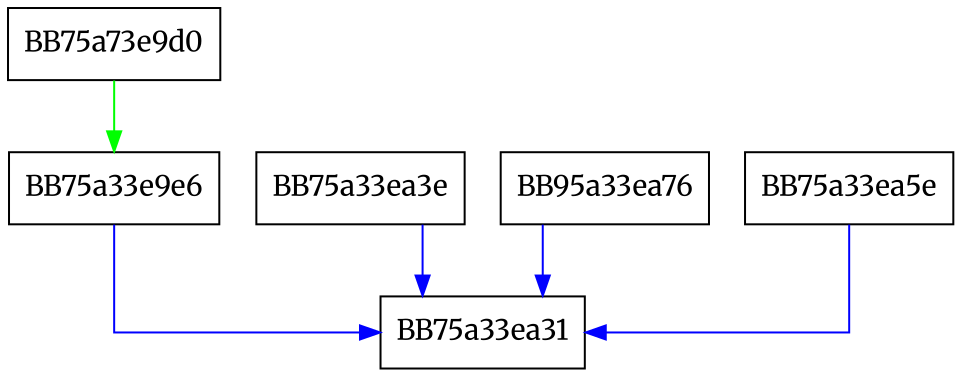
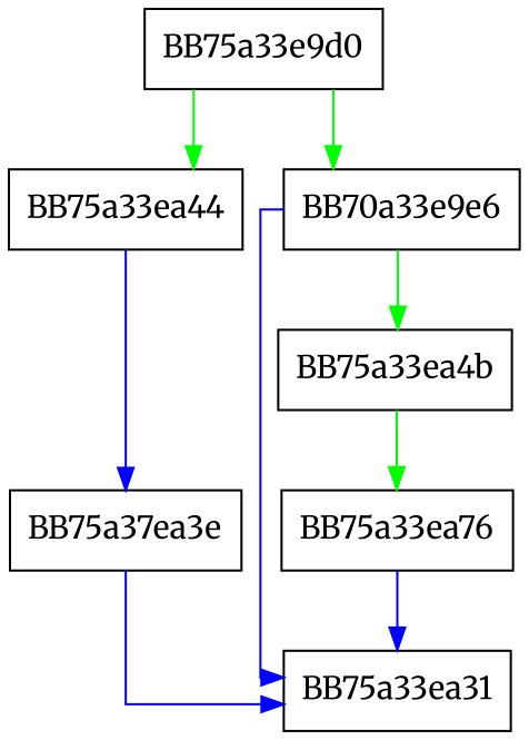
  digraph {
    fontname=Merriweather
    splines=ortho
    node [fontname=Merriweather shape=box]
    edge [color=blue fontname=Merriweather]
-   BB75a33e9d0 [label=BB75a73e9d0]
-   BB75a33e9e6
-   BB75a33ea3e
+   BB75a33e9d0
+   BB75a33ea44
+   BB75a33e9e6 [label=BB70a33e9e6]
+   BB75a33ea3e [label=BB75a37ea3e]
+   BB75a33ea4b
    BB75a33ea31
-   BB75a33ea76 [label=BB95a33ea76]
-   BB75a33ea5e
+   BB75a33ea76
+   BB75a33e9d0 -> BB75a33ea44 [color=green]
    BB75a33e9d0 -> BB75a33e9e6 [color=green]
+   BB75a33ea44 -> BB75a33ea3e
+   BB75a33e9e6 -> BB75a33ea4b [color=green]
    BB75a33e9e6 -> BB75a33ea31
    BB75a33ea3e -> BB75a33ea31
+   BB75a33ea4b -> BB75a33ea76 [color=green]
    BB75a33ea76 -> BB75a33ea31
-   BB75a33ea5e -> BB75a33ea31
  }
